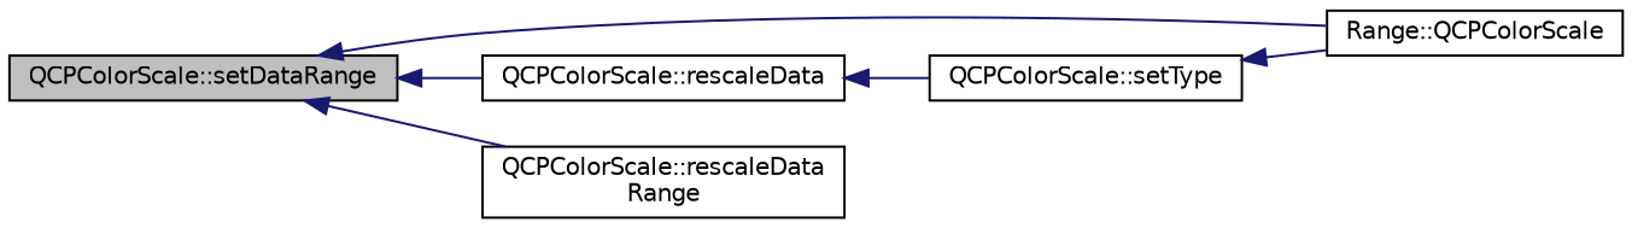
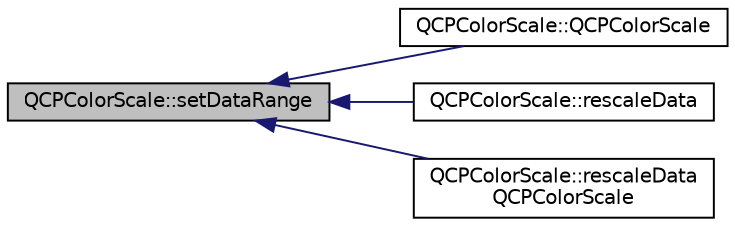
  digraph {
    rankdir=LR
    node [color=black fillcolor=white fontname=Helvetica fontsize=10 shape=record style=filled]
    edge [color=midnightblue dir=back fontname=Helvetica fontsize=10 labelfontname=Helvetica labelfontsize=10 style=solid]
    n1 [fillcolor=grey75 fontcolor=black height=0.2 label="QCPColorScale::setDataRange" width=0.4]
-   n2 [height=0.2 label="Range::QCPColorScale" width=0.4]
+   n2 [height=0.2 label="QCPColorScale::QCPColorScale" width=0.4]
    n3 [height=0.2 label="QCPColorScale::rescaleData" width=0.4]
-   n4 [height=0.2 label="QCPColorScale::rescaleData\lRange" width=0.4]
-   n5 [height=0.2 label="QCPColorScale::setType" width=0.4]
+   n4 [height=0.2 label="QCPColorScale::rescaleData\lQCPColorScale" width=0.4]
    n1 -> n2
    n1 -> n3
    n1 -> n4
-   n3 -> n5
-   n5 -> n2
  }
